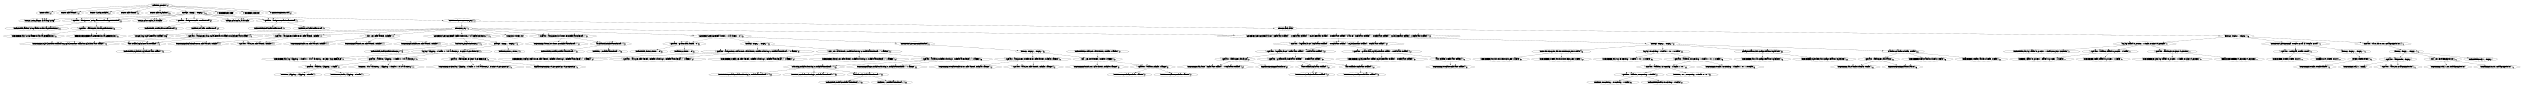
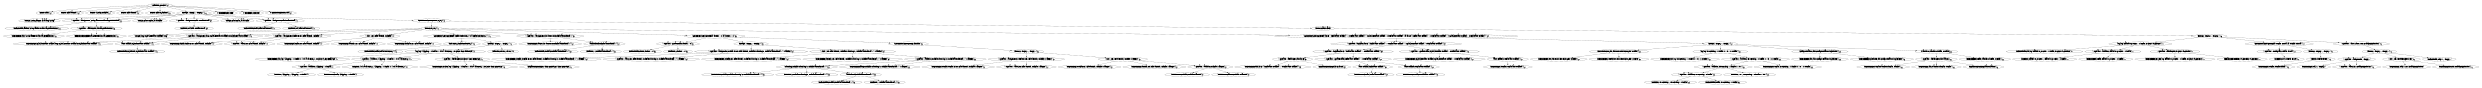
  digraph {
    n1 [label=<(METHOD,process)<SUB>434</SUB>>]
    n2 [label=<(PARAM,this)<SUB>434</SUB>>]
    n3 [label=<(PARAM,File baseDir)<SUB>434</SUB>>]
    n4 [label=<(PARAM,String xmlFile)<SUB>434</SUB>>]
    n5 [label=<(PARAM,File destDir)<SUB>434</SUB>>]
    n6 [label=<(PARAM,File stylesheet)<SUB>435</SUB>>]
    n7 [label=<(BLOCK,&lt;empty&gt;,&lt;empty&gt;)<SUB>436</SUB>>]
    n8 [label=<(MODIFIER,PRIVATE)>]
    n9 [label=<(MODIFIER,VIRTUAL)>]
    n10 [label=<(METHOD_RETURN,void)<SUB>434</SUB>>]
    n11 [label=<(LOCAL,String fileExt: java.lang.String)>]
    n12 [label=<(&lt;operator&gt;.assignment,String fileExt = this.targetExtension)<SUB>438</SUB>>]
    n13 [label=<(LOCAL,File outFile: java.io.File)>]
    n14 [label=<(&lt;operator&gt;.assignment,File outFile = null)<SUB>439</SUB>>]
    n15 [label=<(LOCAL,File inFile: java.io.File)>]
    n16 [label=<(&lt;operator&gt;.assignment,File inFile = null)<SUB>440</SUB>>]
    n17 [label=<(CONTROL_STRUCTURE,try,try)<SUB>442</SUB>>]
    n18 [label=<(IDENTIFIER,fileExt,String fileExt = this.targetExtension)<SUB>438</SUB>>]
    n19 [label=<(&lt;operator&gt;.fieldAccess,this.targetExtension)<SUB>438</SUB>>]
-   n20 [label=<(IDENTIFIER,outFile,File outFile = null)<SUB>439</SUB>>]
    n21 [label=<(LITERAL,null,File outFile = null)<SUB>439</SUB>>]
    n22 [label=<(IDENTIFIER,inFile,File inFile = null)<SUB>440</SUB>>]
    n23 [label=<(LITERAL,null,File inFile = null)<SUB>440</SUB>>]
    n24 [label=<(BLOCK,try,try)<SUB>442</SUB>>]
    n25 [label=<(BLOCK,catch,catch)>]
    n26 [label=<(IDENTIFIER,this,String fileExt = this.targetExtension)<SUB>438</SUB>>]
    n27 [label=<(FIELD_IDENTIFIER,targetExtension,targetExtension)<SUB>438</SUB>>]
    n28 [label=<(LOCAL,long styleSheetLastModified: long)>]
    n29 [label=<(&lt;operator&gt;.assignment,long styleSheetLastModified = stylesheet.lastModified())<SUB>443</SUB>>]
    n30 [label=<(&lt;operator&gt;.assignment,inFile = new File(baseDir, xmlFile))<SUB>444</SUB>>]
    n31 [label=<(&lt;init&gt;,new File(baseDir, xmlFile))<SUB>444</SUB>>]
    n32 [label=<(CONTROL_STRUCTURE,if (inFile.isDirectory()),if (inFile.isDirectory()))<SUB>446</SUB>>]
-   n33 [label=<(LOCAL,int dotPos: int)>]
    n34 [label=<(&lt;operator&gt;.assignment,int dotPos = xmlFile.lastIndexOf('.'))<SUB>452</SUB>>]
    n35 [label=<(CONTROL_STRUCTURE,if (dotPos &gt; 0),if (dotPos &gt; 0))<SUB>453</SUB>>]
    n36 [label=<(CONTROL_STRUCTURE,if (force || inFile.lastModified() &gt; outFile.lastModified() || styleSheetLastModified &gt; outFile.lastModified()),if (force || inFile.lastModified() &gt; outFile.lastModified() || styleSheetLastModified &gt; outFile.lastModified()))<SUB>459</SUB>>]
    n37 [label=<(BLOCK,&lt;empty&gt;,&lt;empty&gt;)<SUB>468</SUB>>]
    n38 [label=<(IDENTIFIER,styleSheetLastModified,long styleSheetLastModified = stylesheet.lastModified())<SUB>443</SUB>>]
    n39 [label=<(lastModified,stylesheet.lastModified())<SUB>443</SUB>>]
    n40 [label=<(IDENTIFIER,inFile,inFile = new File(baseDir, xmlFile))<SUB>444</SUB>>]
    n41 [label=<(&lt;operator&gt;.alloc,new File(baseDir, xmlFile))<SUB>444</SUB>>]
    n42 [label=<(IDENTIFIER,inFile,new File(baseDir, xmlFile))<SUB>444</SUB>>]
    n43 [label=<(IDENTIFIER,baseDir,new File(baseDir, xmlFile))<SUB>444</SUB>>]
    n44 [label=<(IDENTIFIER,xmlFile,new File(baseDir, xmlFile))<SUB>444</SUB>>]
    n45 [label=<(isDirectory,inFile.isDirectory())<SUB>446</SUB>>]
    n46 [label=<(BLOCK,&lt;empty&gt;,&lt;empty&gt;)<SUB>446</SUB>>]
    n47 [label=<(IDENTIFIER,dotPos,int dotPos = xmlFile.lastIndexOf('.'))<SUB>482</SUB>>]
    n48 [label=<(lastIndexOf,xmlFile.lastIndexOf('.'))<SUB>452</SUB>>]
    n49 [label=<(&lt;operator&gt;.greaterThan,dotPos &gt; 0)<SUB>453</SUB>>]
    n50 [label=<(BLOCK,&lt;empty&gt;,&lt;empty&gt;)<SUB>453</SUB>>]
    n51 [label=<(CONTROL_STRUCTURE,else,else)<SUB>456</SUB>>]
    n52 [label=<(&lt;operator&gt;.logicalOr,force || inFile.lastModified() &gt; outFile.lastModified() || styleSheetLastModified &gt; outFile.lastModified())<SUB>459</SUB>>]
    n53 [label=<(BLOCK,&lt;empty&gt;,&lt;empty&gt;)<SUB>461</SUB>>]
    n54 [label=<(IDENTIFIER,stylesheet,stylesheet.lastModified())<SUB>443</SUB>>]
    n55 [label=<(IDENTIFIER,inFile,inFile.isDirectory())<SUB>446</SUB>>]
    n56 [label=<(log,log(&quot;Skipping &quot; + inFile + &quot; it is a directory.&quot;, Project.MSG_VERBOSE))<SUB>447</SUB>>]
    n57 [label=<(RETURN,return;,return;)<SUB>449</SUB>>]
    n58 [label=<(IDENTIFIER,this,log(&quot;Skipping &quot; + inFile + &quot; it is a directory.&quot;, Project.MSG_VERBOSE))<SUB>447</SUB>>]
    n59 [label=<(&lt;operator&gt;.addition,&quot;Skipping &quot; + inFile + &quot; it is a directory.&quot;)<SUB>447</SUB>>]
    n60 [label=<(&lt;operator&gt;.fieldAccess,Project.MSG_VERBOSE)<SUB>448</SUB>>]
    n61 [label=<(&lt;operator&gt;.addition,&quot;Skipping &quot; + inFile)<SUB>447</SUB>>]
    n62 [label=<(LITERAL,&quot; it is a directory.&quot;,&quot;Skipping &quot; + inFile + &quot; it is a directory.&quot;)<SUB>447</SUB>>]
    n63 [label=<(IDENTIFIER,Project,log(&quot;Skipping &quot; + inFile + &quot; it is a directory.&quot;, Project.MSG_VERBOSE))<SUB>448</SUB>>]
    n64 [label=<(FIELD_IDENTIFIER,MSG_VERBOSE,MSG_VERBOSE)<SUB>448</SUB>>]
    n65 [label=<(LITERAL,&quot;Skipping &quot;,&quot;Skipping &quot; + inFile)<SUB>447</SUB>>]
    n66 [label=<(IDENTIFIER,inFile,&quot;Skipping &quot; + inFile)<SUB>447</SUB>>]
    n67 [label=<(IDENTIFIER,xmlFile,xmlFile.lastIndexOf('.'))<SUB>452</SUB>>]
    n68 [label=<(LITERAL,'.',xmlFile.lastIndexOf('.'))<SUB>452</SUB>>]
    n69 [label=<(IDENTIFIER,dotPos,dotPos &gt; 0)<SUB>453</SUB>>]
    n70 [label=<(LITERAL,0,dotPos &gt; 0)<SUB>453</SUB>>]
    n71 [label=<(&lt;operator&gt;.assignment,outFile = new File(destDir, xmlFile.substring(0, xmlFile.lastIndexOf('.')) + fileExt))<SUB>454</SUB>>]
    n72 [label=<(&lt;init&gt;,new File(destDir, xmlFile.substring(0, xmlFile.lastIndexOf('.')) + fileExt))<SUB>454</SUB>>]
    n73 [label=<(BLOCK,&lt;empty&gt;,&lt;empty&gt;)<SUB>456</SUB>>]
    n74 [label=<(IDENTIFIER,outFile,outFile = new File(destDir, xmlFile.substring(0, xmlFile.lastIndexOf('.')) + fileExt))<SUB>454</SUB>>]
    n75 [label=<(&lt;operator&gt;.alloc,new File(destDir, xmlFile.substring(0, xmlFile.lastIndexOf('.')) + fileExt))<SUB>454</SUB>>]
    n76 [label=<(IDENTIFIER,outFile,new File(destDir, xmlFile.substring(0, xmlFile.lastIndexOf('.')) + fileExt))<SUB>454</SUB>>]
    n77 [label=<(IDENTIFIER,destDir,new File(destDir, xmlFile.substring(0, xmlFile.lastIndexOf('.')) + fileExt))<SUB>454</SUB>>]
    n78 [label=<(&lt;operator&gt;.addition,xmlFile.substring(0, xmlFile.lastIndexOf('.')) + fileExt)<SUB>455</SUB>>]
    n79 [label=<(substring,xmlFile.substring(0, xmlFile.lastIndexOf('.')))<SUB>455</SUB>>]
    n80 [label=<(IDENTIFIER,fileExt,xmlFile.substring(0, xmlFile.lastIndexOf('.')) + fileExt)<SUB>455</SUB>>]
    n81 [label=<(IDENTIFIER,xmlFile,xmlFile.substring(0, xmlFile.lastIndexOf('.')))<SUB>455</SUB>>]
    n82 [label=<(LITERAL,0,xmlFile.substring(0, xmlFile.lastIndexOf('.')))<SUB>455</SUB>>]
    n83 [label=<(lastIndexOf,xmlFile.lastIndexOf('.'))<SUB>455</SUB>>]
    n84 [label=<(IDENTIFIER,xmlFile,xmlFile.lastIndexOf('.'))<SUB>455</SUB>>]
    n85 [label=<(LITERAL,'.',xmlFile.lastIndexOf('.'))<SUB>455</SUB>>]
    n86 [label=<(&lt;operator&gt;.assignment,outFile = new File(destDir, xmlFile + fileExt))<SUB>457</SUB>>]
    n87 [label=<(&lt;init&gt;,new File(destDir, xmlFile + fileExt))<SUB>457</SUB>>]
    n88 [label=<(IDENTIFIER,outFile,outFile = new File(destDir, xmlFile + fileExt))<SUB>457</SUB>>]
    n89 [label=<(&lt;operator&gt;.alloc,new File(destDir, xmlFile + fileExt))<SUB>457</SUB>>]
    n90 [label=<(IDENTIFIER,outFile,new File(destDir, xmlFile + fileExt))<SUB>457</SUB>>]
    n91 [label=<(IDENTIFIER,destDir,new File(destDir, xmlFile + fileExt))<SUB>457</SUB>>]
    n92 [label=<(&lt;operator&gt;.addition,xmlFile + fileExt)<SUB>457</SUB>>]
    n93 [label=<(IDENTIFIER,xmlFile,xmlFile + fileExt)<SUB>457</SUB>>]
    n94 [label=<(IDENTIFIER,fileExt,xmlFile + fileExt)<SUB>457</SUB>>]
    n95 [label=<(&lt;operator&gt;.logicalOr,force || inFile.lastModified() &gt; outFile.lastModified())<SUB>459</SUB>>]
    n96 [label=<(&lt;operator&gt;.greaterThan,styleSheetLastModified &gt; outFile.lastModified())<SUB>461</SUB>>]
    n97 [label=<(ensureDirectoryFor,this.ensureDirectoryFor(outFile))<SUB>462</SUB>>]
    n98 [label=<(log,log(&quot;Processing &quot; + inFile + &quot; to &quot; + outFile))<SUB>463</SUB>>]
    n99 [label=<(configureLiaison,this.configureLiaison(stylesheet))<SUB>465</SUB>>]
    n100 [label=<(transform,transform(inFile, outFile))<SUB>366</SUB>>]
    n101 [label=<(&lt;operator&gt;.fieldAccess,this.force)<SUB>451</SUB>>]
    n102 [label=<(&lt;operator&gt;.greaterThan,inFile.lastModified() &gt; outFile.lastModified())<SUB>460</SUB>>]
    n103 [label=<(IDENTIFIER,styleSheetLastModified,styleSheetLastModified &gt; outFile.lastModified())<SUB>461</SUB>>]
    n104 [label=<(lastModified,outFile.lastModified())<SUB>461</SUB>>]
    n105 [label=<(IDENTIFIER,this,force || inFile.lastModified() &gt; outFile.lastModified())<SUB>459</SUB>>]
    n106 [label=<(FIELD_IDENTIFIER,force,force)<SUB>459</SUB>>]
    n107 [label=<(lastModified,inFile.lastModified())<SUB>460</SUB>>]
    n108 [label=<(lastModified,outFile.lastModified())<SUB>460</SUB>>]
    n109 [label=<(IDENTIFIER,inFile,inFile.lastModified())<SUB>460</SUB>>]
    n110 [label=<(IDENTIFIER,outFile,outFile.lastModified())<SUB>460</SUB>>]
    n111 [label=<(IDENTIFIER,outFile,outFile.lastModified())<SUB>461</SUB>>]
    n112 [label=<(IDENTIFIER,this,this.ensureDirectoryFor(outFile))<SUB>462</SUB>>]
    n113 [label=<(IDENTIFIER,outFile,this.ensureDirectoryFor(outFile))<SUB>462</SUB>>]
    n114 [label=<(IDENTIFIER,this,log(&quot;Processing &quot; + inFile + &quot; to &quot; + outFile))<SUB>463</SUB>>]
    n115 [label=<(&lt;operator&gt;.addition,&quot;Processing &quot; + inFile + &quot; to &quot; + outFile)<SUB>463</SUB>>]
    n116 [label=<(IDENTIFIER,this,this.configureLiaison(stylesheet))<SUB>465</SUB>>]
    n117 [label=<(IDENTIFIER,stylesheet,this.configureLiaison(stylesheet))<SUB>465</SUB>>]
    n118 [label=<(&lt;operator&gt;.fieldAccess,this.liaison)<SUB>466</SUB>>]
    n119 [label=<(IDENTIFIER,inFile,transform(inFile, outFile))<SUB>466</SUB>>]
    n120 [label=<(IDENTIFIER,outFile,transform(inFile, outFile))<SUB>466</SUB>>]
    n121 [label=<(&lt;operator&gt;.addition,&quot;Processing &quot; + inFile + &quot; to &quot;)<SUB>463</SUB>>]
    n122 [label=<(IDENTIFIER,outFile,&quot;Processing &quot; + inFile + &quot; to &quot; + outFile)<SUB>463</SUB>>]
    n123 [label=<(&lt;operator&gt;.addition,&quot;Processing &quot; + inFile)<SUB>463</SUB>>]
    n124 [label=<(LITERAL,&quot; to &quot;,&quot;Processing &quot; + inFile + &quot; to &quot;)<SUB>463</SUB>>]
    n125 [label=<(LITERAL,&quot;Processing &quot;,&quot;Processing &quot; + inFile)<SUB>463</SUB>>]
    n126 [label=<(IDENTIFIER,inFile,&quot;Processing &quot; + inFile)<SUB>463</SUB>>]
    n127 [label=<(IDENTIFIER,this,transform(inFile, outFile))<SUB>466</SUB>>]
    n128 [label=<(FIELD_IDENTIFIER,liaison,liaison)<SUB>466</SUB>>]
    n129 [label=<(log,log(&quot;Failed to process &quot; + inFile, Project.MSG_INFO))<SUB>471</SUB>>]
    n130 [label=<(CONTROL_STRUCTURE,if (outFile != null),if (outFile != null))<SUB>472</SUB>>]
    n131 [label=<(&lt;operator&gt;.throw,throw new BuildException(ex);)<SUB>476</SUB>>]
    n132 [label=<(IDENTIFIER,this,log(&quot;Failed to process &quot; + inFile, Project.MSG_INFO))<SUB>471</SUB>>]
    n133 [label=<(&lt;operator&gt;.addition,&quot;Failed to process &quot; + inFile)<SUB>471</SUB>>]
    n134 [label=<(&lt;operator&gt;.fieldAccess,Project.MSG_INFO)<SUB>471</SUB>>]
    n135 [label=<(&lt;operator&gt;.notEquals,outFile != null)<SUB>472</SUB>>]
    n136 [label=<(BLOCK,&lt;empty&gt;,&lt;empty&gt;)<SUB>472</SUB>>]
    n137 [label=<(BLOCK,&lt;empty&gt;,&lt;empty&gt;)<SUB>476</SUB>>]
    n138 [label=<(LITERAL,&quot;Failed to process &quot;,&quot;Failed to process &quot; + inFile)<SUB>471</SUB>>]
    n139 [label=<(IDENTIFIER,inFile,&quot;Failed to process &quot; + inFile)<SUB>471</SUB>>]
    n140 [label=<(IDENTIFIER,Project,log(&quot;Failed to process &quot; + inFile, Project.MSG_INFO))<SUB>471</SUB>>]
    n141 [label=<(FIELD_IDENTIFIER,MSG_INFO,MSG_INFO)<SUB>471</SUB>>]
-   n142 [label=<(IDENTIFIER,outFile,outFile != null)<SUB>472</SUB>>]
    n143 [label=<(LITERAL,null,outFile != null)<SUB>472</SUB>>]
    n144 [label=<(delete,outFile.delete())<SUB>473</SUB>>]
    n145 [label=<(IDENTIFIER,outFile,outFile.delete())<SUB>473</SUB>>]
    n146 [label=<(&lt;operator&gt;.assignment,&lt;empty&gt;)>]
    n147 [label=<(&lt;init&gt;,new BuildException(ex))<SUB>476</SUB>>]
    n148 [label=<(IDENTIFIER,$obj11,&lt;empty&gt;)>]
    n149 [label=<(IDENTIFIER,$obj11,&lt;empty&gt;)>]
    n150 [label=<(&lt;operator&gt;.alloc,new BuildException(ex))<SUB>476</SUB>>]
    n151 [label=<(IDENTIFIER,$obj11,new BuildException(ex))>]
    n152 [label=<(IDENTIFIER,ex,new BuildException(ex))<SUB>476</SUB>>]
    n1 -> n2
    n1 -> n3
    n1 -> n4
    n1 -> n5
    n1 -> n6
    n1 -> n7
    n1 -> n8
    n1 -> n9
    n1 -> n10
    n7 -> n11
    n7 -> n12
    n7 -> n13
    n7 -> n14
    n7 -> n15
    n7 -> n16
    n7 -> n17
    n12 -> n18
    n12 -> n19
-   n14 -> n20
    n14 -> n21
    n16 -> n22
    n16 -> n23
    n17 -> n24
    n17 -> n25
    n19 -> n26
    n19 -> n27
    n24 -> n28
    n24 -> n29
    n24 -> n30
    n24 -> n31
    n24 -> n32
-   n24 -> n33
    n24 -> n34
    n24 -> n35
    n24 -> n36
    n25 -> n37
    n29 -> n38
    n29 -> n39
    n30 -> n40
    n30 -> n41
    n31 -> n42
    n31 -> n43
    n31 -> n44
    n32 -> n45
    n32 -> n46
    n34 -> n47
    n34 -> n48
    n35 -> n49
    n35 -> n50
    n35 -> n51
    n36 -> n52
    n36 -> n53
    n37 -> n129
    n37 -> n130
    n37 -> n131
    n39 -> n54
    n45 -> n55
    n46 -> n56
    n46 -> n57
    n48 -> n67
    n48 -> n68
    n49 -> n69
    n49 -> n70
    n50 -> n71
    n50 -> n72
    n51 -> n73
    n52 -> n95
    n52 -> n96
    n53 -> n97
    n53 -> n98
    n53 -> n99
    n53 -> n100
    n56 -> n58
    n56 -> n59
    n56 -> n60
    n59 -> n61
    n59 -> n62
    n60 -> n63
    n60 -> n64
    n61 -> n65
    n61 -> n66
    n71 -> n74
    n71 -> n75
    n72 -> n76
    n72 -> n77
    n72 -> n78
    n73 -> n86
    n73 -> n87
    n78 -> n79
    n78 -> n80
    n79 -> n81
    n79 -> n82
    n79 -> n83
    n83 -> n84
    n83 -> n85
    n86 -> n88
    n86 -> n89
-   n90 -> n87
+   n87 -> n90
    n87 -> n91
    n87 -> n92
    n92 -> n93
    n92 -> n94
    n95 -> n101
    n95 -> n102
    n96 -> n103
    n96 -> n104
    n97 -> n112
    n97 -> n113
    n98 -> n114
    n98 -> n115
    n99 -> n116
    n99 -> n117
    n100 -> n118
    n100 -> n119
-   n100 -> n120
+   n118 -> n120
    n101 -> n105
    n101 -> n106
    n102 -> n107
    n102 -> n108
    n104 -> n111
    n107 -> n109
    n108 -> n110
    n115 -> n121
    n115 -> n122
    n118 -> n127
    n118 -> n128
    n121 -> n123
    n121 -> n124
    n123 -> n125
    n123 -> n126
    n129 -> n132
    n129 -> n133
    n129 -> n134
    n130 -> n135
    n130 -> n136
    n131 -> n137
    n133 -> n138
    n133 -> n139
    n134 -> n140
    n134 -> n141
-   n135 -> n142
    n135 -> n143
    n136 -> n144
    n137 -> n146
    n137 -> n147
    n137 -> n148
    n144 -> n145
    n146 -> n149
    n146 -> n150
    n147 -> n151
    n147 -> n152
  }
